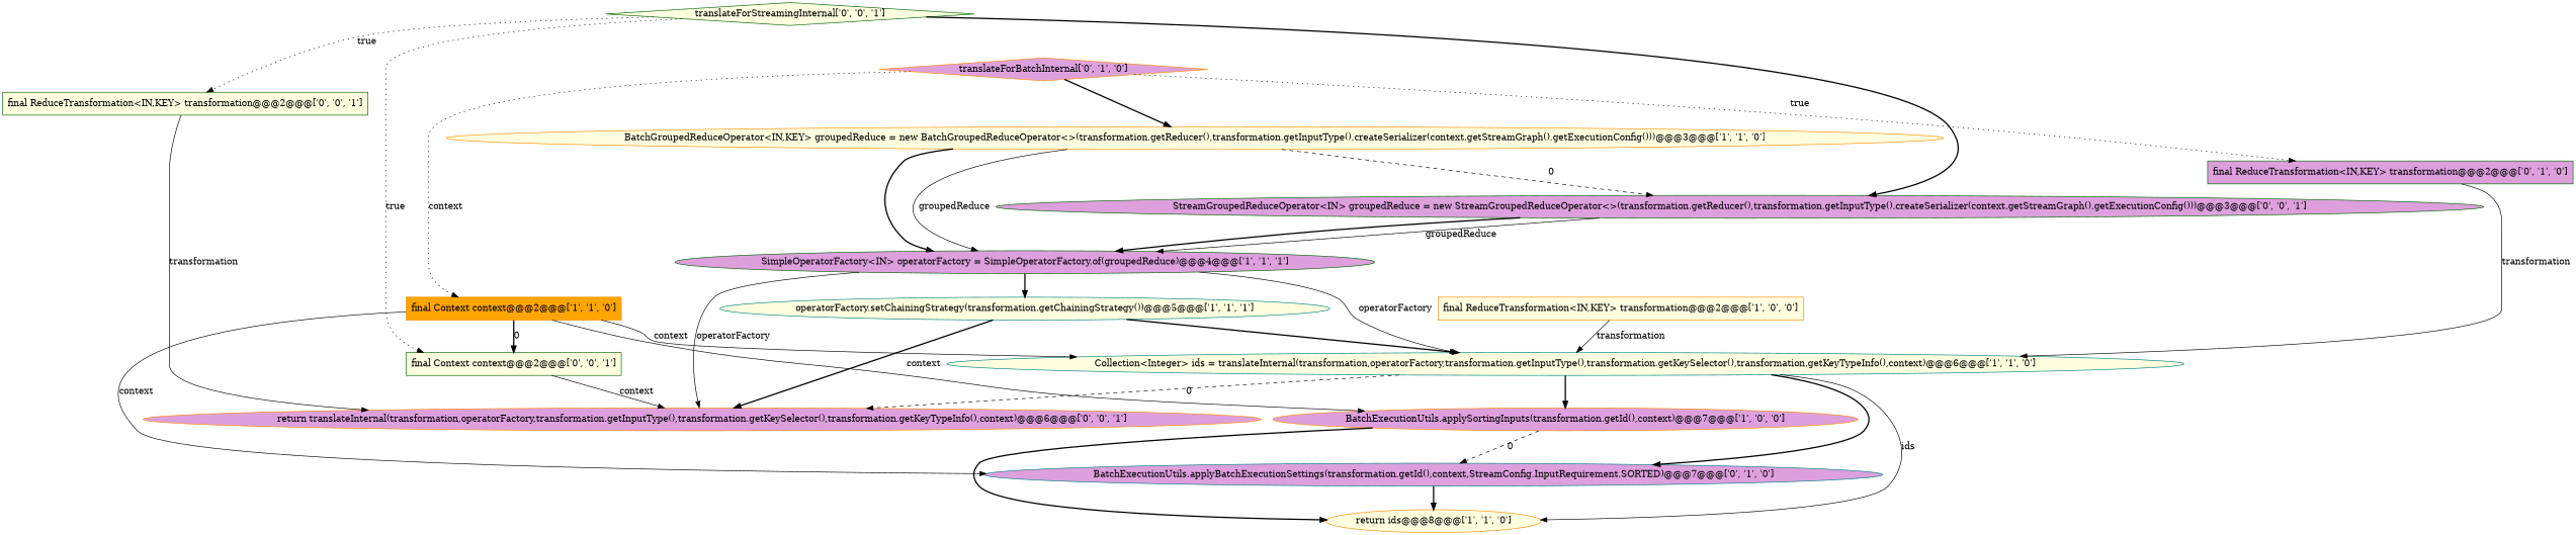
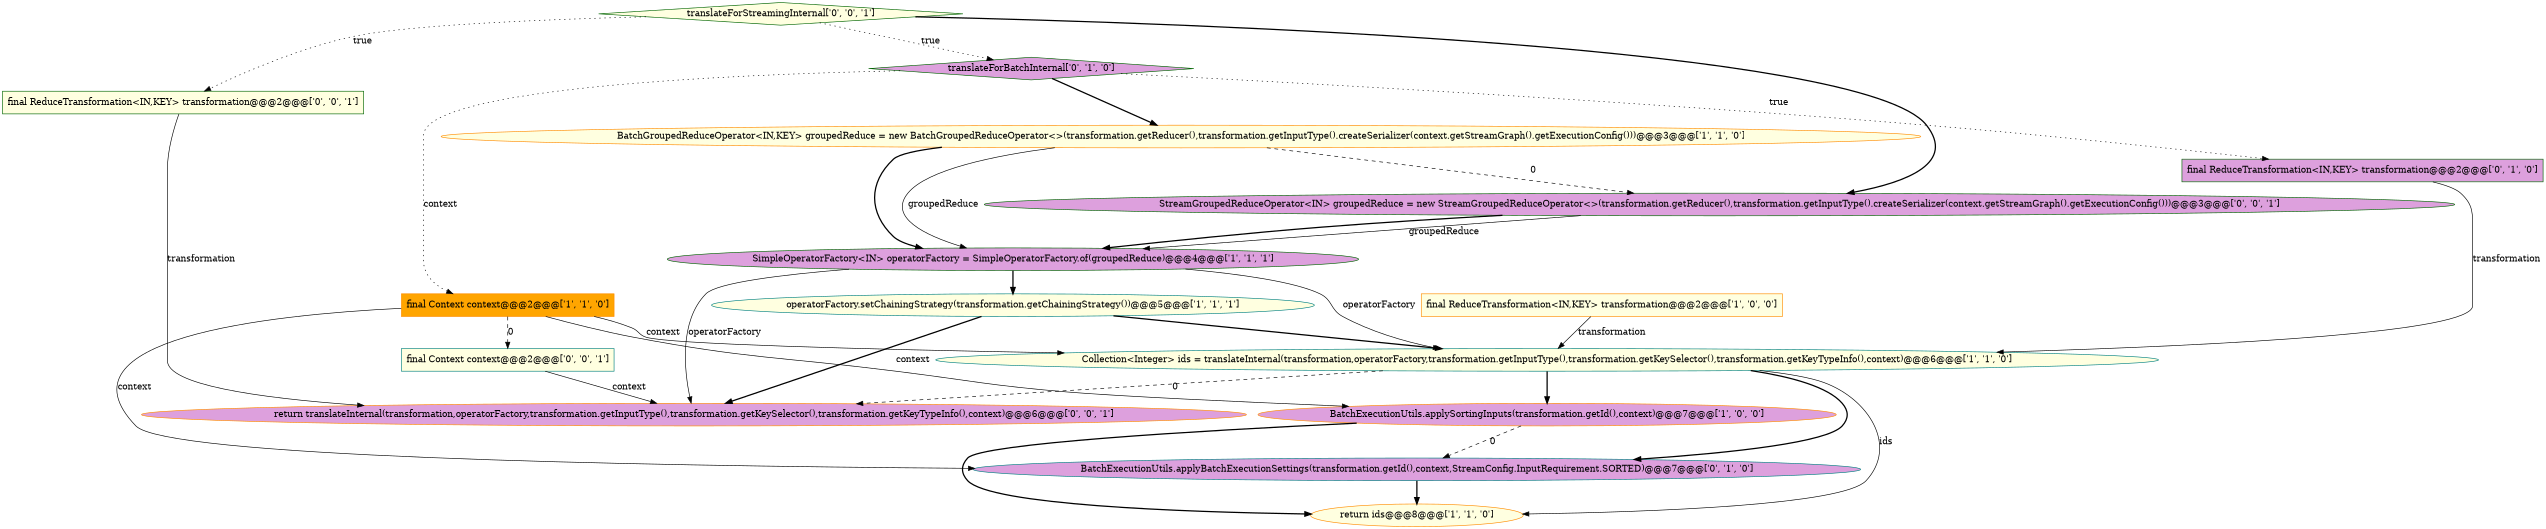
  digraph {
    node [color=darkorange fillcolor=lightyellow shape=ellipse style=filled]
    edge [style=solid]
    n1 [color=darkgreen fillcolor=plum label="SimpleOperatorFactory<IN> operatorFactory = SimpleOperatorFactory.of(groupedReduce)@@@4@@@['1', '1', '1']"]
    n2 [color=teal label="operatorFactory.setChainingStrategy(transformation.getChainingStrategy())@@@5@@@['1', '1', '1']"]
    n3 [color=teal label="Collection<Integer> ids = translateInternal(transformation,operatorFactory,transformation.getInputType(),transformation.getKeySelector(),transformation.getKeyTypeInfo(),context)@@@6@@@['1', '1', '0']"]
    n4 [fillcolor=plum label="return translateInternal(transformation,operatorFactory,transformation.getInputType(),transformation.getKeySelector(),transformation.getKeyTypeInfo(),context)@@@6@@@['0', '0', '1']"]
    n5 [color=teal fillcolor=plum label="BatchExecutionUtils.applyBatchExecutionSettings(transformation.getId(),context,StreamConfig.InputRequirement.SORTED)@@@7@@@['0', '1', '0']"]
    n6 [label="return ids@@@8@@@['1', '1', '0']"]
    n7 [fillcolor=plum label="BatchExecutionUtils.applySortingInputs(transformation.getId(),context)@@@7@@@['1', '0', '0']"]
    n8 [label="BatchGroupedReduceOperator<IN,KEY> groupedReduce = new BatchGroupedReduceOperator<>(transformation.getReducer(),transformation.getInputType().createSerializer(context.getStreamGraph().getExecutionConfig()))@@@3@@@['1', '1', '0']"]
    n9 [color=darkgreen fillcolor=plum label="StreamGroupedReduceOperator<IN> groupedReduce = new StreamGroupedReduceOperator<>(transformation.getReducer(),transformation.getInputType().createSerializer(context.getStreamGraph().getExecutionConfig()))@@@3@@@['0', '0', '1']"]
    n10 [label="final ReduceTransformation<IN,KEY> transformation@@@2@@@['1', '0', '0']" shape=box]
    n11 [color=darkgreen fillcolor=plum label="final ReduceTransformation<IN,KEY> transformation@@@2@@@['0', '1', '0']" shape=box]
    n12 [fillcolor=orange label="final Context context@@@2@@@['1', '1', '0']" shape=box]
-   n13 [color=darkgreen label="final Context context@@@2@@@['0', '0', '1']" shape=box]
-   n14 [fillcolor=plum label="translateForBatchInternal['0', '1', '0']" shape=diamond]
+   n13 [color=teal label="final Context context@@@2@@@['0', '0', '1']" shape=box]
+   n14 [color=darkgreen fillcolor=plum label="translateForBatchInternal['0', '1', '0']" shape=diamond]
    n15 [color=darkgreen label="translateForStreamingInternal['0', '0', '1']" shape=diamond]
    n16 [color=darkgreen label="final ReduceTransformation<IN,KEY> transformation@@@2@@@['0', '0', '1']" shape=box]
    n1 -> n2 [style=bold]
    n1 -> n3 [label=operatorFactory]
    n1 -> n4 [label=operatorFactory]
    n2 -> n3 [style=bold]
    n2 -> n4 [style=bold]
    n3 -> n4 [label=0 style=dashed]
    n3 -> n5 [style=bold]
    n3 -> n6 [label=ids]
    n3 -> n7 [style=bold]
    n5 -> n6 [style=bold]
    n7 -> n5 [label=0 style=dashed]
    n7 -> n6 [style=bold]
    n8 -> n1 [style=bold]
    n8 -> n1 [label=groupedReduce]
    n8 -> n9 [label=0 style=dashed]
    n9 -> n1 [label=groupedReduce]
    n9 -> n1 [style=bold]
    n10 -> n3 [label=transformation]
    n11 -> n3 [label=transformation]
    n12 -> n3 [label=context]
    n12 -> n5 [label=context]
    n12 -> n7 [label=context]
-   n12 -> n13 [label=0 style=bold]
+   n12 -> n13 [label=0 style=dashed]
    n13 -> n4 [label=context]
    n14 -> n8 [style=bold]
    n14 -> n11 [label=true style=dotted]
    n14 -> n12 [label=context style=dotted]
    n15 -> n9 [style=bold]
-   n15 -> n13 [label=true style=dotted]
+   n15 -> n14 [label=true style=dotted]
    n15 -> n16 [label=true style=dotted]
    n16 -> n4 [label=transformation]
  }
